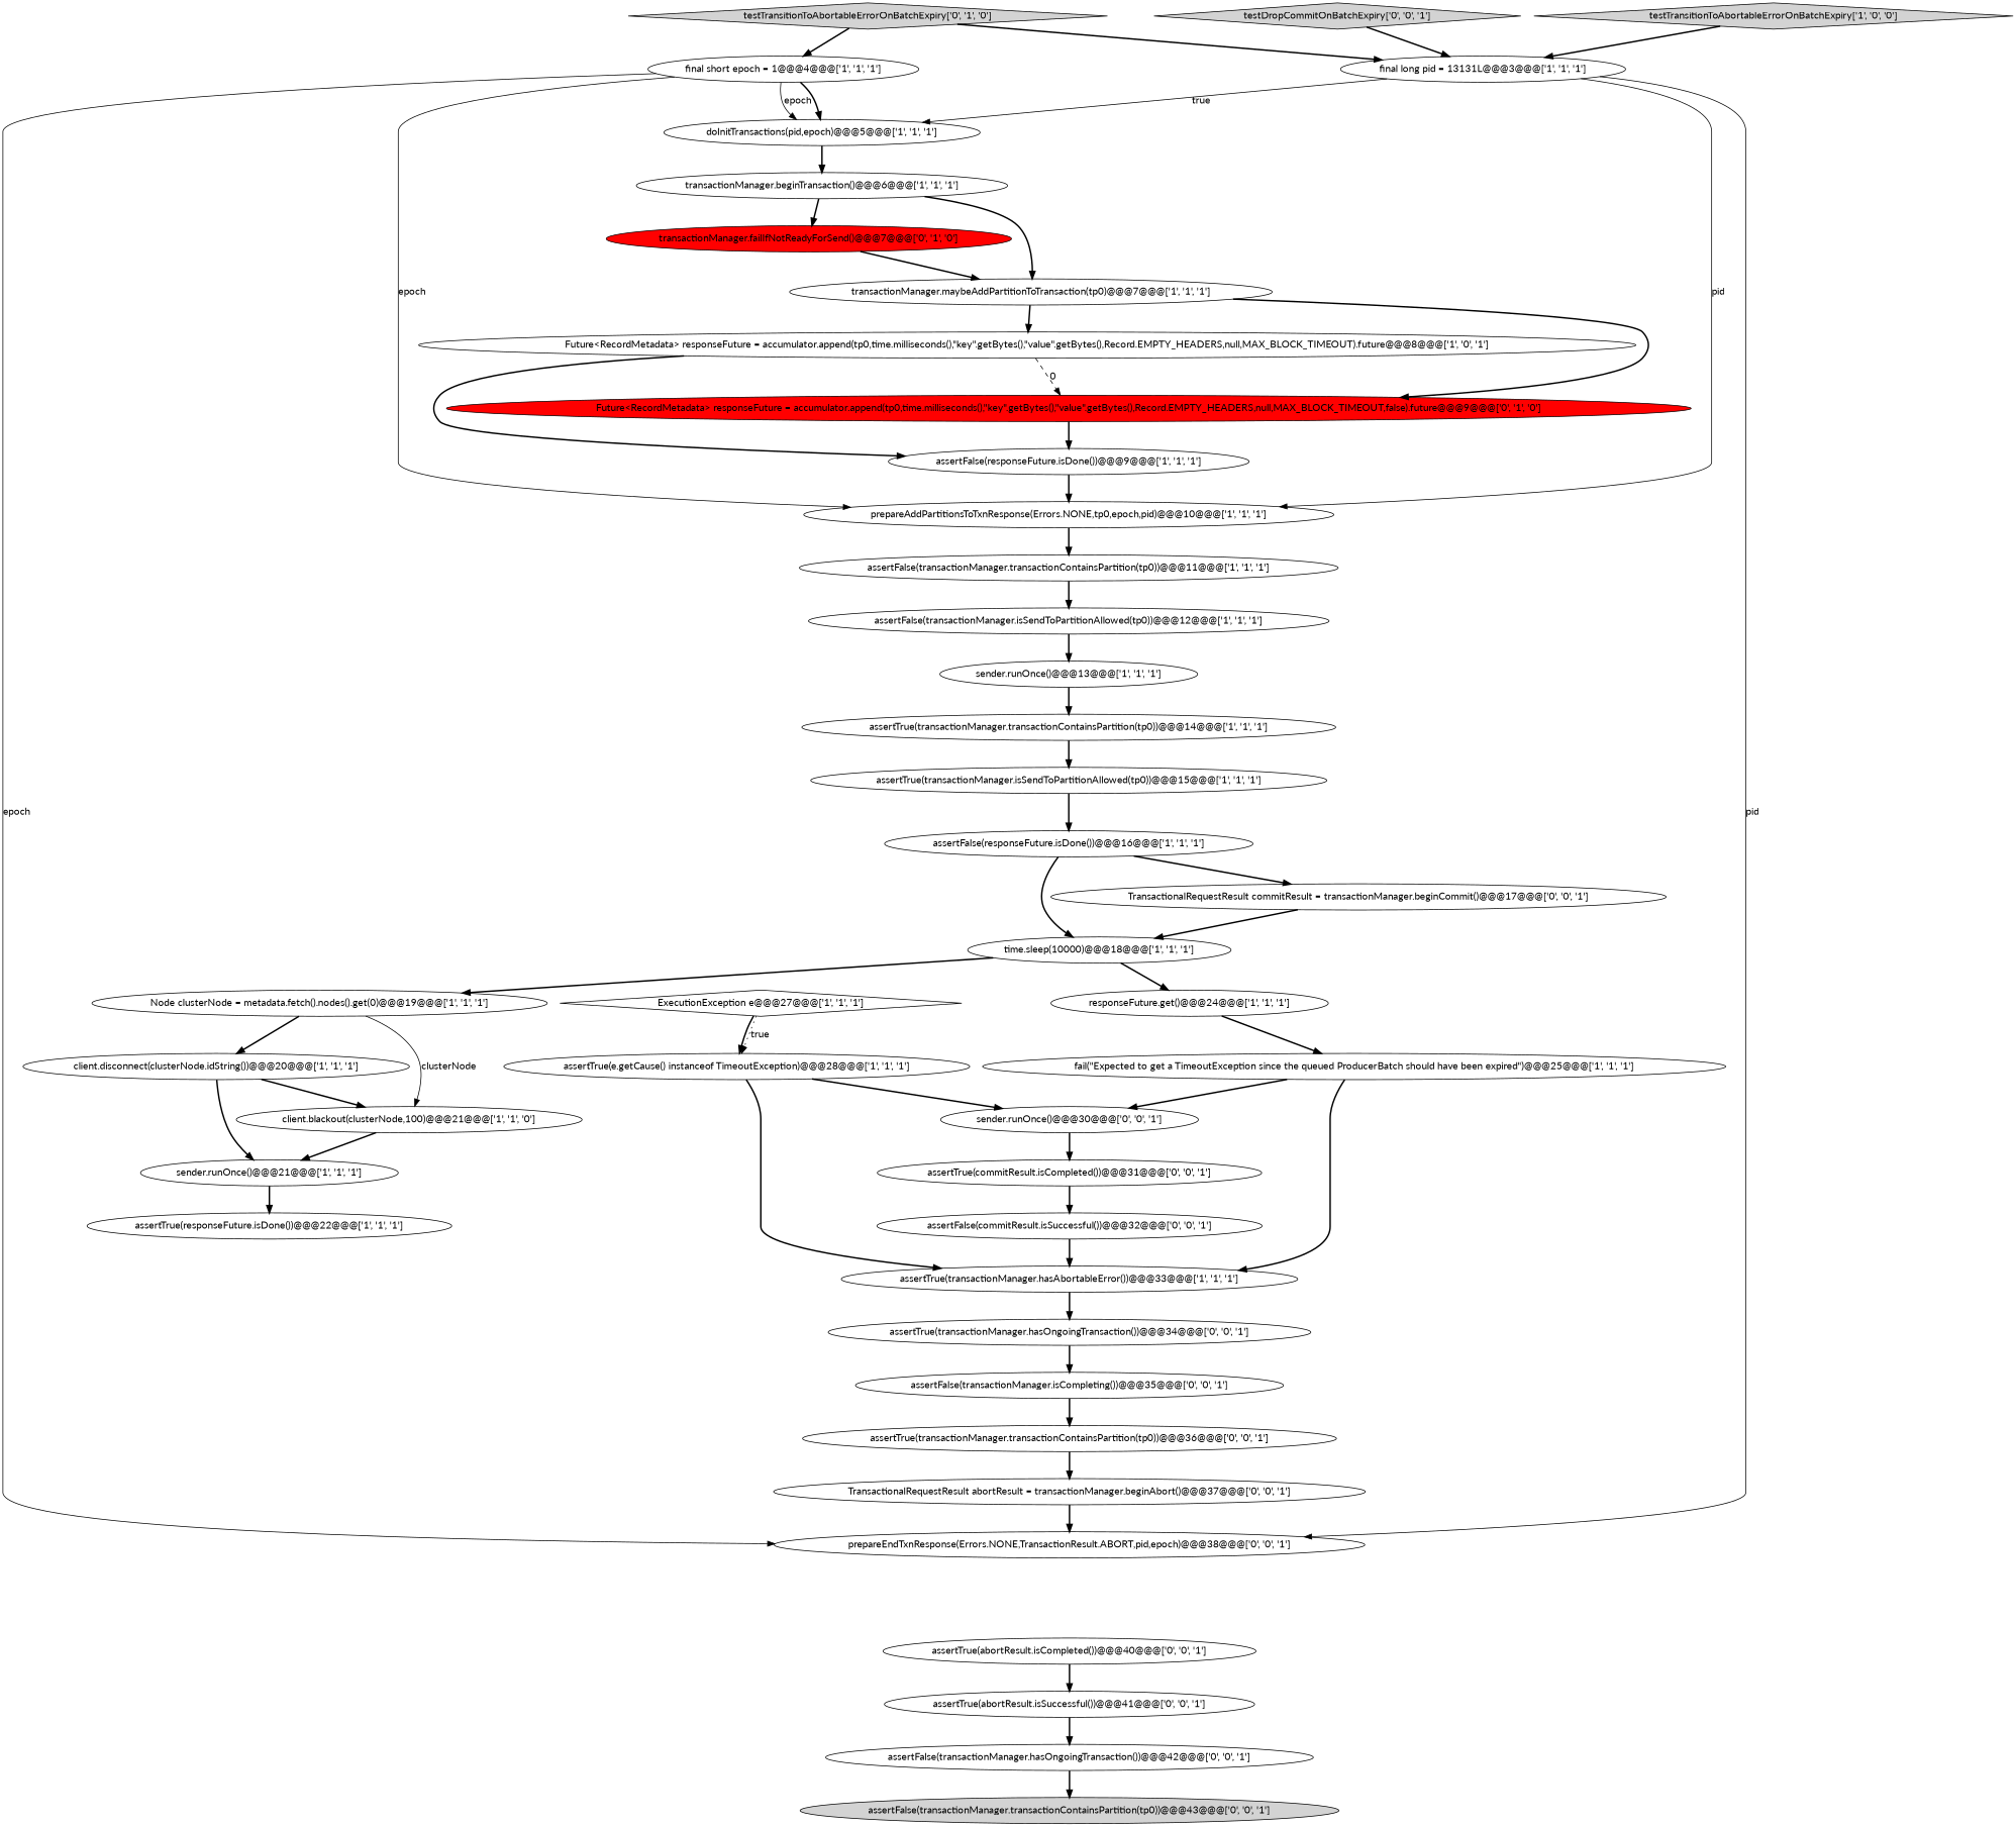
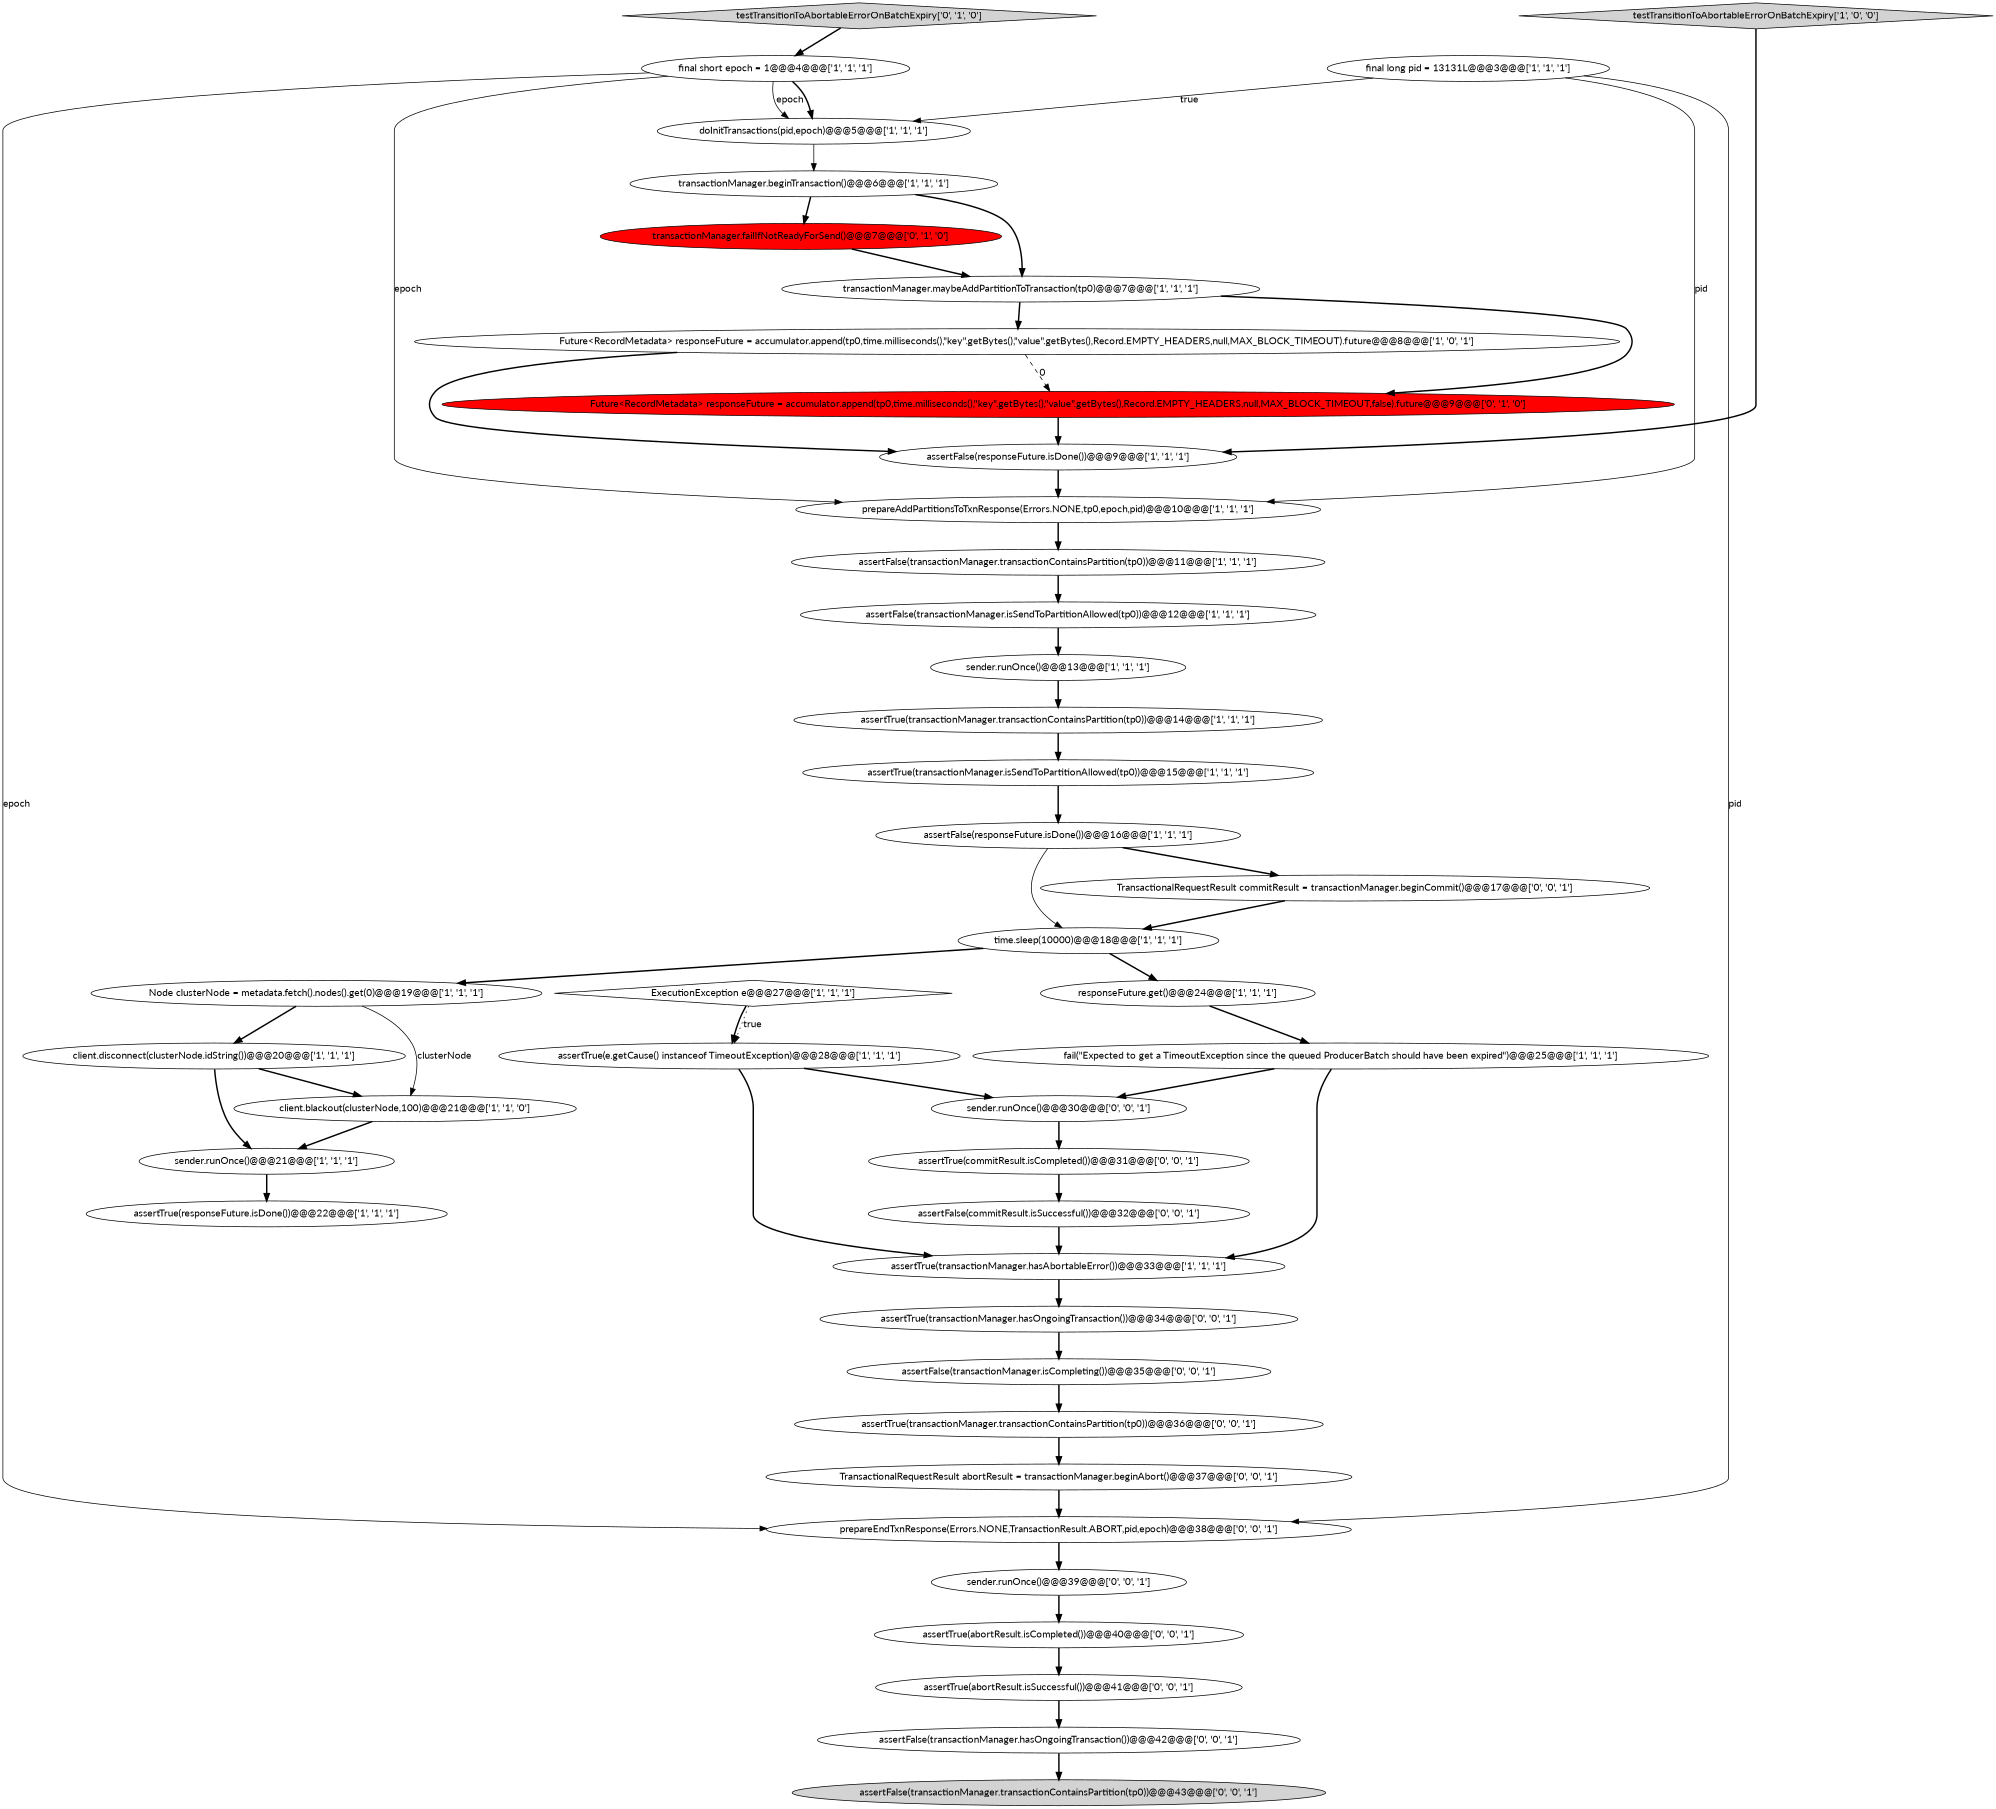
  digraph {
    fontname=Lato
    node [fillcolor=white fontname=Lato shape=ellipse style=filled]
    edge [fontname=Lato style=bold]
    n1 [label="doInitTransactions(pid,epoch)@@@5@@@['1', '1', '1']"]
    n2 [label="transactionManager.beginTransaction()@@@6@@@['1', '1', '1']"]
    n3 [fillcolor=red label="transactionManager.failIfNotReadyForSend()@@@7@@@['0', '1', '0']"]
    n4 [label="transactionManager.maybeAddPartitionToTransaction(tp0)@@@7@@@['1', '1', '1']"]
    n5 [label="final short epoch = 1@@@4@@@['1', '1', '1']"]
    n6 [label="prepareAddPartitionsToTxnResponse(Errors.NONE,tp0,epoch,pid)@@@10@@@['1', '1', '1']"]
    n7 [label="prepareEndTxnResponse(Errors.NONE,TransactionResult.ABORT,pid,epoch)@@@38@@@['0', '0', '1']"]
    n8 [label="assertFalse(transactionManager.transactionContainsPartition(tp0))@@@11@@@['1', '1', '1']"]
+   n9 [label="sender.runOnce()@@@39@@@['0', '0', '1']"]
    n10 [label="responseFuture.get()@@@24@@@['1', '1', '1']"]
    n11 [label="fail(\"Expected to get a TimeoutException since the queued ProducerBatch should have been expired\")@@@25@@@['1', '1', '1']"]
    n12 [label="assertTrue(transactionManager.hasAbortableError())@@@33@@@['1', '1', '1']"]
    n13 [label="sender.runOnce()@@@30@@@['0', '0', '1']"]
    n14 [label="assertFalse(transactionManager.isSendToPartitionAllowed(tp0))@@@12@@@['1', '1', '1']"]
    n15 [label="sender.runOnce()@@@13@@@['1', '1', '1']"]
    n16 [fillcolor=lightgray label="assertFalse(transactionManager.transactionContainsPartition(tp0))@@@43@@@['0', '0', '1']"]
    n17 [label="assertFalse(commitResult.isSuccessful())@@@32@@@['0', '0', '1']"]
    n18 [label="assertTrue(transactionManager.hasOngoingTransaction())@@@34@@@['0', '0', '1']"]
    n19 [label="assertTrue(e.getCause() instanceof TimeoutException)@@@28@@@['1', '1', '1']"]
    n20 [label="assertTrue(commitResult.isCompleted())@@@31@@@['0', '0', '1']"]
    n21 [label="client.blackout(clusterNode,100)@@@21@@@['1', '1', '0']"]
    n22 [label="sender.runOnce()@@@21@@@['1', '1', '1']"]
    n23 [label="assertTrue(responseFuture.isDone())@@@22@@@['1', '1', '1']"]
    n24 [fillcolor=red label="Future<RecordMetadata> responseFuture = accumulator.append(tp0,time.milliseconds(),\"key\".getBytes(),\"value\".getBytes(),Record.EMPTY_HEADERS,null,MAX_BLOCK_TIMEOUT,false).future@@@9@@@['0', '1', '0']"]
    n25 [label="assertFalse(responseFuture.isDone())@@@9@@@['1', '1', '1']"]
    n26 [label="assertTrue(abortResult.isCompleted())@@@40@@@['0', '0', '1']"]
    n27 [label="assertTrue(abortResult.isSuccessful())@@@41@@@['0', '0', '1']"]
    n28 [label="assertFalse(transactionManager.hasOngoingTransaction())@@@42@@@['0', '0', '1']"]
    n29 [label="assertTrue(transactionManager.transactionContainsPartition(tp0))@@@14@@@['1', '1', '1']"]
    n30 [label="assertTrue(transactionManager.isSendToPartitionAllowed(tp0))@@@15@@@['1', '1', '1']"]
    n31 [label="assertFalse(responseFuture.isDone())@@@16@@@['1', '1', '1']"]
    n32 [label="assertFalse(transactionManager.isCompleting())@@@35@@@['0', '0', '1']"]
    n33 [label="Future<RecordMetadata> responseFuture = accumulator.append(tp0,time.milliseconds(),\"key\".getBytes(),\"value\".getBytes(),Record.EMPTY_HEADERS,null,MAX_BLOCK_TIMEOUT).future@@@8@@@['1', '0', '1']"]
    n34 [label="TransactionalRequestResult commitResult = transactionManager.beginCommit()@@@17@@@['0', '0', '1']"]
    n35 [label="time.sleep(10000)@@@18@@@['1', '1', '1']"]
    n36 [label="Node clusterNode = metadata.fetch().nodes().get(0)@@@19@@@['1', '1', '1']"]
    n37 [label="TransactionalRequestResult abortResult = transactionManager.beginAbort()@@@37@@@['0', '0', '1']"]
    n38 [label="ExecutionException e@@@27@@@['1', '1', '1']" shape=diamond]
    n39 [label="assertTrue(transactionManager.transactionContainsPartition(tp0))@@@36@@@['0', '0', '1']"]
    n40 [label="client.disconnect(clusterNode.idString())@@@20@@@['1', '1', '1']"]
-   n41 [fillcolor=lightgray label="testDropCommitOnBatchExpiry['0', '0', '1']" shape=diamond]
    n42 [label="final long pid = 13131L@@@3@@@['1', '1', '1']"]
    n43 [fillcolor=lightgray label="testTransitionToAbortableErrorOnBatchExpiry['0', '1', '0']" shape=diamond]
    n44 [fillcolor=lightgray label="testTransitionToAbortableErrorOnBatchExpiry['1', '0', '0']" shape=diamond]
-   n1 -> n2
+   n1 -> n2 [style=solid]
    n2 -> n3
    n2 -> n4
    n3 -> n4
    n4 -> n24
    n4 -> n33
    n5 -> n1 [label=epoch style=solid]
    n5 -> n1
    n5 -> n6 [label=epoch style=solid]
    n5 -> n7 [label=epoch style=solid]
    n6 -> n8
+   n7 -> n9
    n8 -> n14
+   n9 -> n26
    n10 -> n11
    n11 -> n12
    n11 -> n13
    n12 -> n18
    n13 -> n20
    n14 -> n15
    n15 -> n29
    n17 -> n12
    n18 -> n32
    n19 -> n12
    n19 -> n13
    n20 -> n17
    n21 -> n22
    n22 -> n23
    n24 -> n25
    n25 -> n6
    n26 -> n27
    n27 -> n28
    n28 -> n16
    n29 -> n30
    n30 -> n31
    n31 -> n34
-   n31 -> n35
+   n31 -> n35 [style=solid]
    n32 -> n39
    n33 -> n24 [label=0 style=dashed]
    n33 -> n25
    n34 -> n35
    n35 -> n10
    n35 -> n36
    n36 -> n21 [label=clusterNode style=solid]
    n36 -> n40
    n37 -> n7
    n38 -> n19
    n38 -> n19 [label=true style=dotted]
    n39 -> n37
    n40 -> n21
    n40 -> n22
-   n41 -> n42
    n42 -> n1 [label=true style=solid]
    n42 -> n6 [label=pid style=solid]
    n42 -> n7 [label=pid style=solid]
    n43 -> n5
-   n43 -> n42
-   n44 -> n42
+   n44 -> n25
  }
